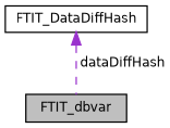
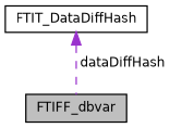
  digraph {
    node [color=black fontname=Helvetica fontsize=10 shape=record style=filled]
-   n1 [fillcolor=grey75 fontcolor=black height=0.2 label=FTIT_dbvar width=0.4]
+   n1 [fillcolor=grey75 fontcolor=black height=0.2 label=FTIFF_dbvar width=0.4]
    n2 [fillcolor=white height=0.2 label=FTIT_DataDiffHash width=0.4]
    n2 -> n1 [color=darkorchid3 dir=back fontname=Helvetica fontsize=10 label=" dataDiffHash" labelfontname=Helvetica labelfontsize=10 style=dashed]
  }
